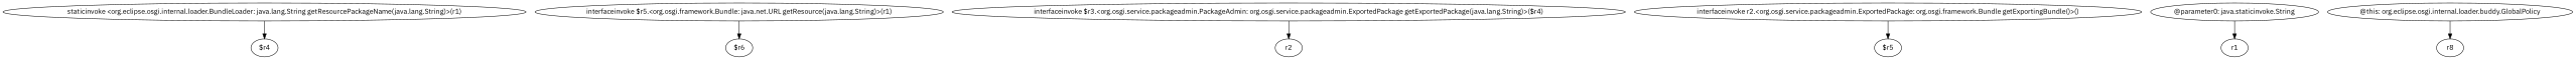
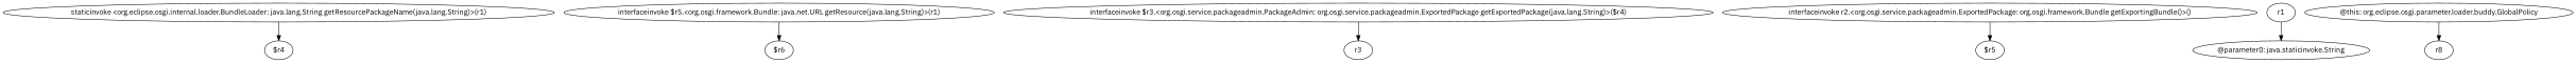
  digraph {
    fontname="IBM Plex Sans"
    node [fontname="IBM Plex Sans"]
    edge [fontname="IBM Plex Sans"]
    n1 [label="staticinvoke <org.eclipse.osgi.internal.loader.BundleLoader: java.lang.String getResourcePackageName(java.lang.String)>(r1)"]
    n2 [label="$r4"]
    n3 [label="interfaceinvoke $r5.<org.osgi.framework.Bundle: java.net.URL getResource(java.lang.String)>(r1)"]
    n4 [label="$r6"]
    n5 [label="interfaceinvoke $r3.<org.osgi.service.packageadmin.PackageAdmin: org.osgi.service.packageadmin.ExportedPackage getExportedPackage(java.lang.String)>($r4)"]
-   n6 [label=r2]
+   n6 [label=r3]
    n7 [label="interfaceinvoke r2.<org.osgi.service.packageadmin.ExportedPackage: org.osgi.framework.Bundle getExportingBundle()>()"]
    n8 [label="$r5"]
    n9 [label="@parameter0: java.staticinvoke.String"]
    n10 [label=r1]
-   n11 [label="@this: org.eclipse.osgi.internal.loader.buddy.GlobalPolicy"]
+   n11 [label="@this: org.eclipse.osgi.parameter.loader.buddy.GlobalPolicy"]
    n12 [label=r8]
    n1 -> n2
    n3 -> n4
    n5 -> n6
    n7 -> n8
-   n9 -> n10
+   n10 -> n9
    n11 -> n12
  }
